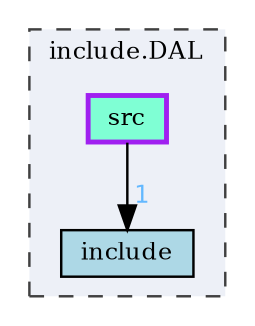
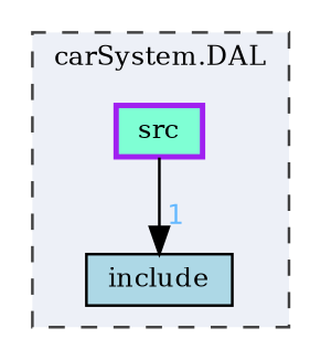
  digraph {
    compound=true
    fontname="DejaVu Serif"
    node [fontname="DejaVu Serif" fontsize=10 shape=box]
    n1 [color=black fillcolor=lightblue height=0.2 label=include style=filled width=0.4]
    n2 [color=purple fillcolor=aquamarine height=0.2 label=src style="filled,bold" width=0.4]
    subgraph cluster_1 {
      bgcolor="#edf0f7"
      fontsize=10
-     label="include.DAL"
+     label="carSystem.DAL"
      pencolor=grey25
      style="filled,dashed"
      n1
      n2
    }
    n2 -> n1 [color=black fontcolor=steelblue1 fontname="DejaVu Serif" fontsize=10 headlabel=1 labeldistance=1.5 labelfontname=Helvetica labelfontsize=10]
  }
